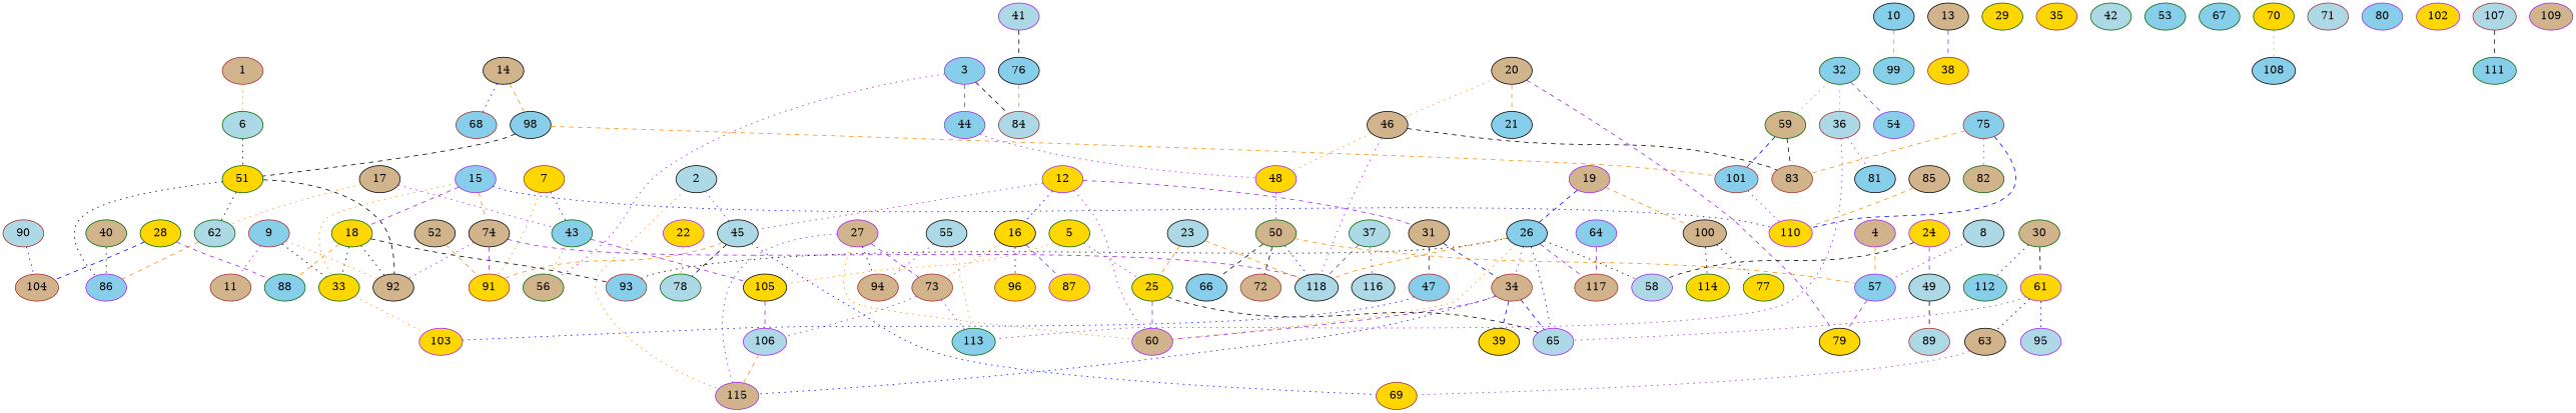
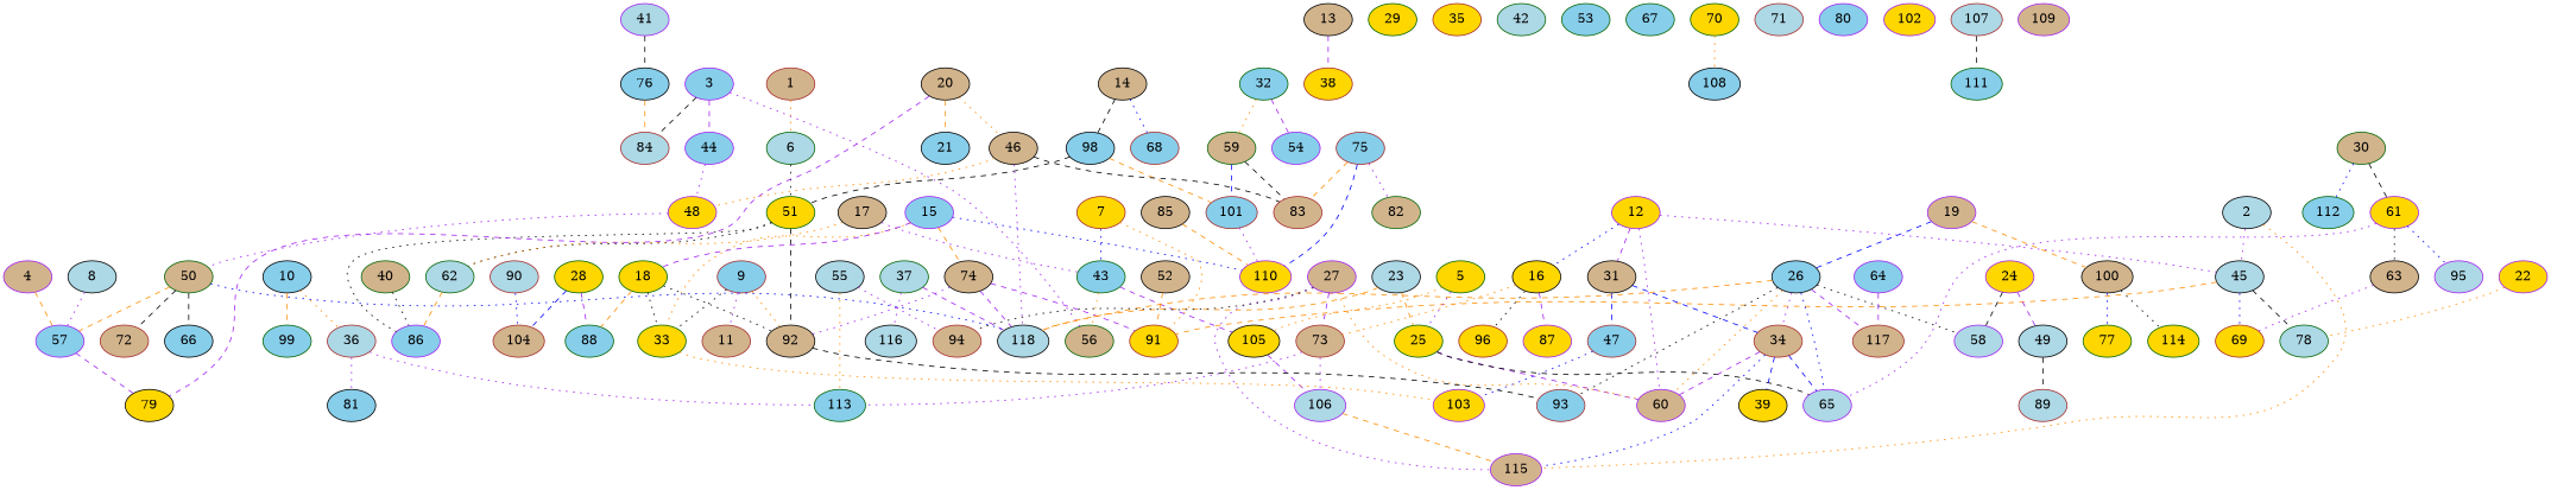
  graph {
    node [color=black fillcolor=tan style=filled]
    edge [color=purple style=dotted]
    1 [color=brown]
    6 [color=darkgreen fillcolor=lightblue]
    51 [color=darkgreen fillcolor=gold]
    2 [fillcolor=lightblue]
    45 [fillcolor=lightblue]
    115 [color=purple]
    91 [color=brown fillcolor=gold]
    78 [color=darkgreen fillcolor=lightblue]
    69 [color=brown fillcolor=gold]
    3 [color=purple fillcolor=skyblue]
    44 [color=purple fillcolor=skyblue]
    56 [color=darkgreen]
    84 [color=brown fillcolor=lightblue]
    48 [color=purple fillcolor=gold]
    4 [color=purple]
    57 [color=purple fillcolor=skyblue]
    79 [fillcolor=gold]
    5 [color=darkgreen fillcolor=gold]
    25 [color=darkgreen fillcolor=gold]
    105 [fillcolor=gold]
    60 [color=purple]
    65 [color=purple fillcolor=lightblue]
    106 [color=purple fillcolor=lightblue]
    92
    62 [color=darkgreen fillcolor=lightblue]
    86 [color=purple fillcolor=skyblue]
    7 [color=brown fillcolor=gold]
    43 [color=darkgreen fillcolor=skyblue]
    8 [fillcolor=lightblue]
    9 [color=brown fillcolor=skyblue]
    11 [color=brown]
    33 [color=darkgreen fillcolor=gold]
    103 [color=purple fillcolor=gold]
    10 [fillcolor=skyblue]
    99 [color=darkgreen fillcolor=skyblue]
    12 [color=purple fillcolor=gold]
    16 [fillcolor=gold]
    31
    73 [color=brown]
    87 [color=purple fillcolor=gold]
    96 [color=brown fillcolor=gold]
    34 [color=brown]
    47 [color=brown fillcolor=skyblue]
    38 [color=brown fillcolor=gold]
    13
    68 [color=brown fillcolor=skyblue]
    14
    98 [fillcolor=skyblue]
    101 [color=brown fillcolor=skyblue]
    15 [color=purple fillcolor=skyblue]
    18 [color=darkgreen fillcolor=gold]
    74
    110 [color=purple fillcolor=gold]
    88 [color=darkgreen fillcolor=skyblue]
    93 [color=brown fillcolor=skyblue]
    118 [fillcolor=lightblue]
    113 [color=darkgreen fillcolor=skyblue]
    17
    19 [color=purple]
    26 [fillcolor=skyblue]
    100
    58 [color=purple fillcolor=lightblue]
    117 [color=brown]
    77 [color=darkgreen fillcolor=gold]
    114 [color=darkgreen fillcolor=gold]
    21 [fillcolor=skyblue]
    20
    46
    83 [color=brown]
    22 [color=purple fillcolor=gold]
    23 [fillcolor=lightblue]
    24 [color=purple fillcolor=gold]
    49 [fillcolor=lightblue]
    89 [color=brown fillcolor=lightblue]
    39 [fillcolor=gold]
    27 [color=purple]
    94 [color=brown]
    28 [color=darkgreen fillcolor=gold]
    104 [color=brown]
    29 [color=darkgreen fillcolor=gold]
    30 [color=darkgreen]
    61 [color=purple fillcolor=gold]
    112 [color=darkgreen fillcolor=skyblue]
    63
    95 [color=purple fillcolor=lightblue]
    32 [color=darkgreen fillcolor=skyblue]
    36 [color=brown fillcolor=lightblue]
    54 [color=purple fillcolor=skyblue]
    59 [color=darkgreen]
    81 [fillcolor=skyblue]
    35 [color=brown fillcolor=gold]
    37 [color=darkgreen fillcolor=lightblue]
    116 [fillcolor=lightblue]
    40 [color=darkgreen]
    41 [color=purple fillcolor=lightblue]
    76 [fillcolor=skyblue]
    42 [color=darkgreen fillcolor=lightblue]
    50 [color=darkgreen]
    66 [fillcolor=skyblue]
    72 [color=brown]
    52
    53 [color=darkgreen fillcolor=skyblue]
    55 [fillcolor=lightblue]
    64 [color=purple fillcolor=skyblue]
    67 [color=darkgreen fillcolor=skyblue]
    70 [color=darkgreen fillcolor=gold]
    108 [fillcolor=skyblue]
    71 [color=brown fillcolor=lightblue]
    75 [color=brown fillcolor=skyblue]
    82 [color=darkgreen]
    80 [color=purple fillcolor=skyblue]
    85
    90 [color=brown fillcolor=lightblue]
    102 [color=purple fillcolor=gold]
    107 [color=brown fillcolor=lightblue]
    111 [color=darkgreen fillcolor=skyblue]
    109 [color=purple]
    1 -- 6 [color=darkorange]
    6 -- 51 [color=black]
    51 -- 92 [color=black style=dashed]
    51 -- 62 [color=black]
    51 -- 86 [color=black]
    2 -- 45
    2 -- 115 [color=darkorange]
    45 -- 91 [color=darkorange style=dashed]
    45 -- 78 [color=black style=dashed]
    45 -- 69 [color=blue]
    3 -- 44 [style=dashed]
    3 -- 56
    3 -- 84 [color=black style=dashed]
    44 -- 48
    48 -- 50
    4 -- 57 [color=darkorange style=dashed]
    57 -- 79 [style=dashed]
    5 -- 25
    5 -- 105 [color=darkorange]
    25 -- 60 [style=dashed]
    25 -- 65 [color=black style=dashed]
    105 -- 106 [style=dashed]
    106 -- 115 [color=darkorange style=dashed]
    62 -- 86 [color=darkorange style=dashed]
    7 -- 91 [color=darkorange]
    7 -- 43 [color=blue]
    43 -- 56 [color=darkorange]
    43 -- 105 [style=dashed]
    8 -- 57
    9 -- 92 [color=darkorange]
    9 -- 11
    9 -- 33 [color=black]
    33 -- 103 [color=darkorange]
    10 -- 99 [color=darkorange style=dashed]
    12 -- 45
    12 -- 60
    12 -- 16 [color=blue]
    12 -- 31 [style=dashed]
    16 -- 73 [color=darkorange]
    16 -- 87 [style=dashed]
    16 -- 96 [color=black]
    31 -- 34 [color=blue style=dashed]
    31 -- 47 [color=blue style=dashed]
    73 -- 106
    73 -- 113
    34 -- 115 [color=blue]
    34 -- 60 [style=dashed]
    34 -- 65 [color=blue style=dashed]
    34 -- 39 [color=blue style=dashed]
    47 -- 103 [color=blue]
    13 -- 38 [style=dashed]
    14 -- 68 [color=blue]
-   14 -- 98 [color=darkorange style=dashed]
+   14 -- 98 [color=black style=dashed]
    98 -- 51 [color=black style=dashed]
    98 -- 101 [color=darkorange style=dashed]
    101 -- 110
    15 -- 33 [color=darkorange]
    15 -- 18 [style=dashed]
    15 -- 74 [color=darkorange style=dashed]
    15 -- 110 [color=blue]
    18 -- 92 [color=black]
    18 -- 33 [color=black]
    18 -- 88 [color=darkorange style=dashed]
-   18 -- 93 [color=black style=dashed]
+   92 -- 93 [color=black style=dashed]
    74 -- 91 [style=dashed]
    74 -- 92
    74 -- 118 [style=dashed]
    17 -- 62 [color=darkorange]
    17 -- 43
    19 -- 26 [color=blue style=dashed]
    19 -- 100 [color=darkorange style=dashed]
    26 -- 60 [color=darkorange]
    26 -- 65 [color=blue]
    26 -- 34
    26 -- 93 [color=black]
    26 -- 118 [color=darkorange style=dashed]
    26 -- 58 [color=black]
    26 -- 117 [style=dashed]
    100 -- 77 [color=blue]
    100 -- 114 [color=black]
    20 -- 79 [style=dashed]
    20 -- 21 [color=darkorange style=dashed]
    20 -- 46 [color=darkorange]
    46 -- 48 [color=darkorange]
    46 -- 118
    46 -- 83 [color=black style=dashed]
    22 -- 78 [color=darkorange]
    23 -- 25 [color=darkorange style=dashed]
    23 -- 118 [color=darkorange style=dashed]
    24 -- 58 [color=black style=dashed]
    24 -- 49 [style=dashed]
    49 -- 89 [color=black style=dashed]
    27 -- 115
    27 -- 60 [color=darkorange]
    27 -- 73 [style=dashed]
    27 -- 94 [color=black]
    28 -- 88 [style=dashed]
    28 -- 104 [color=blue style=dashed]
    30 -- 61 [color=black style=dashed]
    30 -- 112 [color=blue]
    61 -- 65
    61 -- 63 [color=black]
    61 -- 95 [color=blue]
    63 -- 69
-   32 -- 36 [color=darkorange]
+   10 -- 36 [color=darkorange]
    32 -- 54 [style=dashed]
    32 -- 59 [color=darkorange]
    36 -- 113
    36 -- 81
    59 -- 101 [color=blue style=dashed]
    59 -- 83 [color=black style=dashed]
    37 -- 118 [style=dashed]
    37 -- 116
    40 -- 86 [color=black]
    41 -- 76 [color=black style=dashed]
    76 -- 84 [color=darkorange style=dashed]
    50 -- 57 [color=darkorange style=dashed]
    50 -- 118 [color=blue]
    50 -- 66 [color=black style=dashed]
    50 -- 72 [color=black style=dashed]
    52 -- 91 [color=darkorange style=dashed]
    55 -- 113 [color=darkorange]
    55 -- 94
    64 -- 117 [style=dashed]
    70 -- 108 [color=darkorange]
    75 -- 110 [color=blue style=dashed]
    75 -- 83 [color=darkorange style=dashed]
    75 -- 82
    85 -- 110 [color=darkorange style=dashed]
    90 -- 104 [color=blue]
    107 -- 111 [color=black style=dashed]
  }
